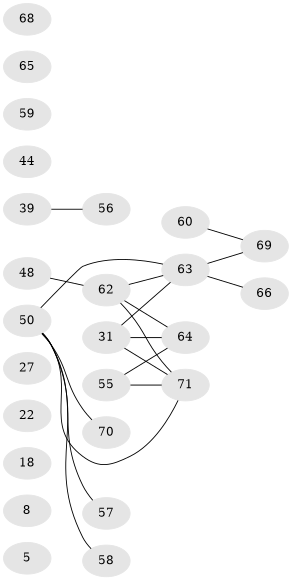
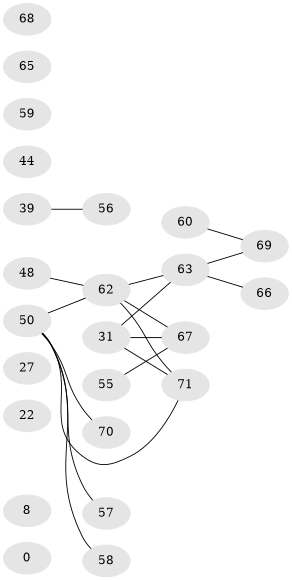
  graph {
    rankdir=LR
    node [color=gray90 style=filled]
-   5
+   5 [label=0]
    8
-   18
    22
    27
    31 [super="+20"]
    63 [super="+6+54"]
-   64 [super="+35+52+3"]
+   64 [super="+35+52+3" label=67]
    71 [super="+61"]
    39
    56
    69 [super="+24+53"]
    66 [super="+33"]
    50 [super="+21+46"]
    62 [super="+13+51+43"]
    57
    58 [super="+45"]
    70
    44
    48
    55 [super="+14+29"]
    59 [super="+42"]
    60 [super="+1"]
    65
    68
    31 -- 63 [weight=2]
    31 -- 64 [weight=3]
    31 -- 71
    63 -- 69 [weight=2]
    63 -- 66
    39 -- 56
    50 -- 71 [weight=2]
-   50 -- 63 [weight=3]
+   50 -- 62 [weight=3]
    50 -- 57
    50 -- 58
    50 -- 70
    62 -- 63
    62 -- 64 [weight=3]
    62 -- 71
    48 -- 62
    55 -- 64
-   55 -- 71
    60 -- 69
  }
